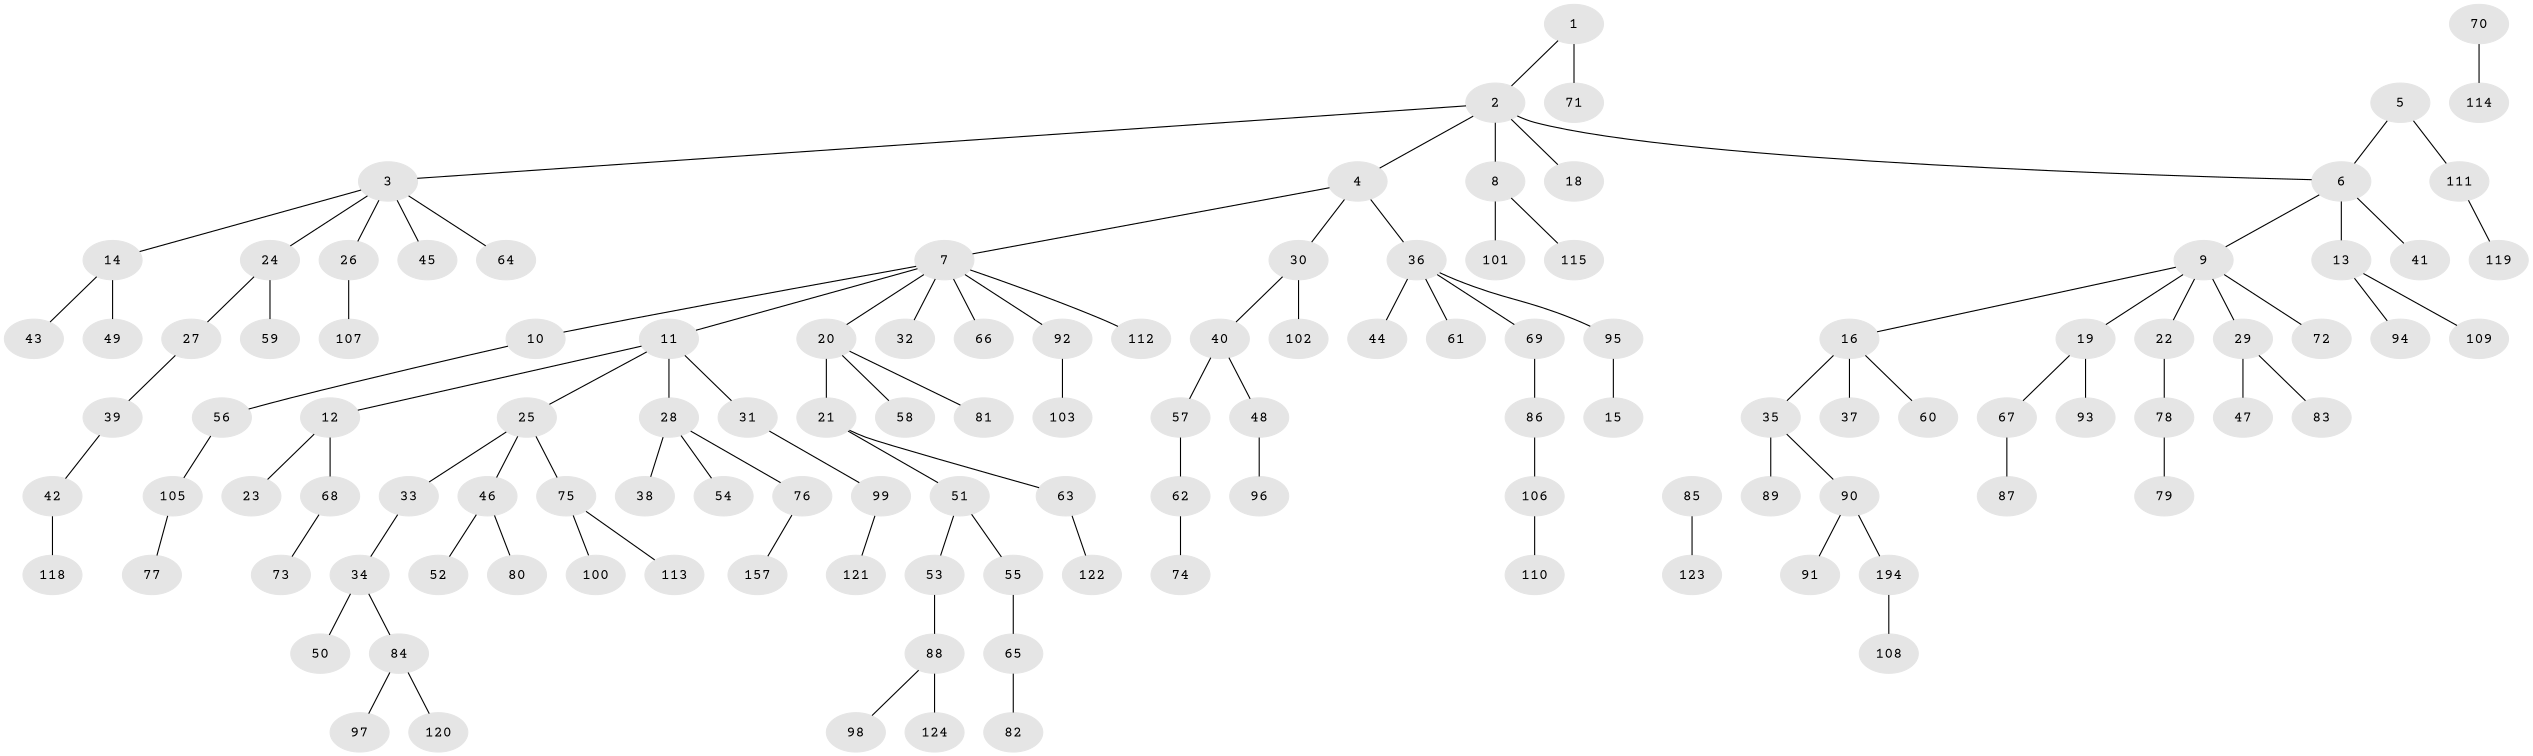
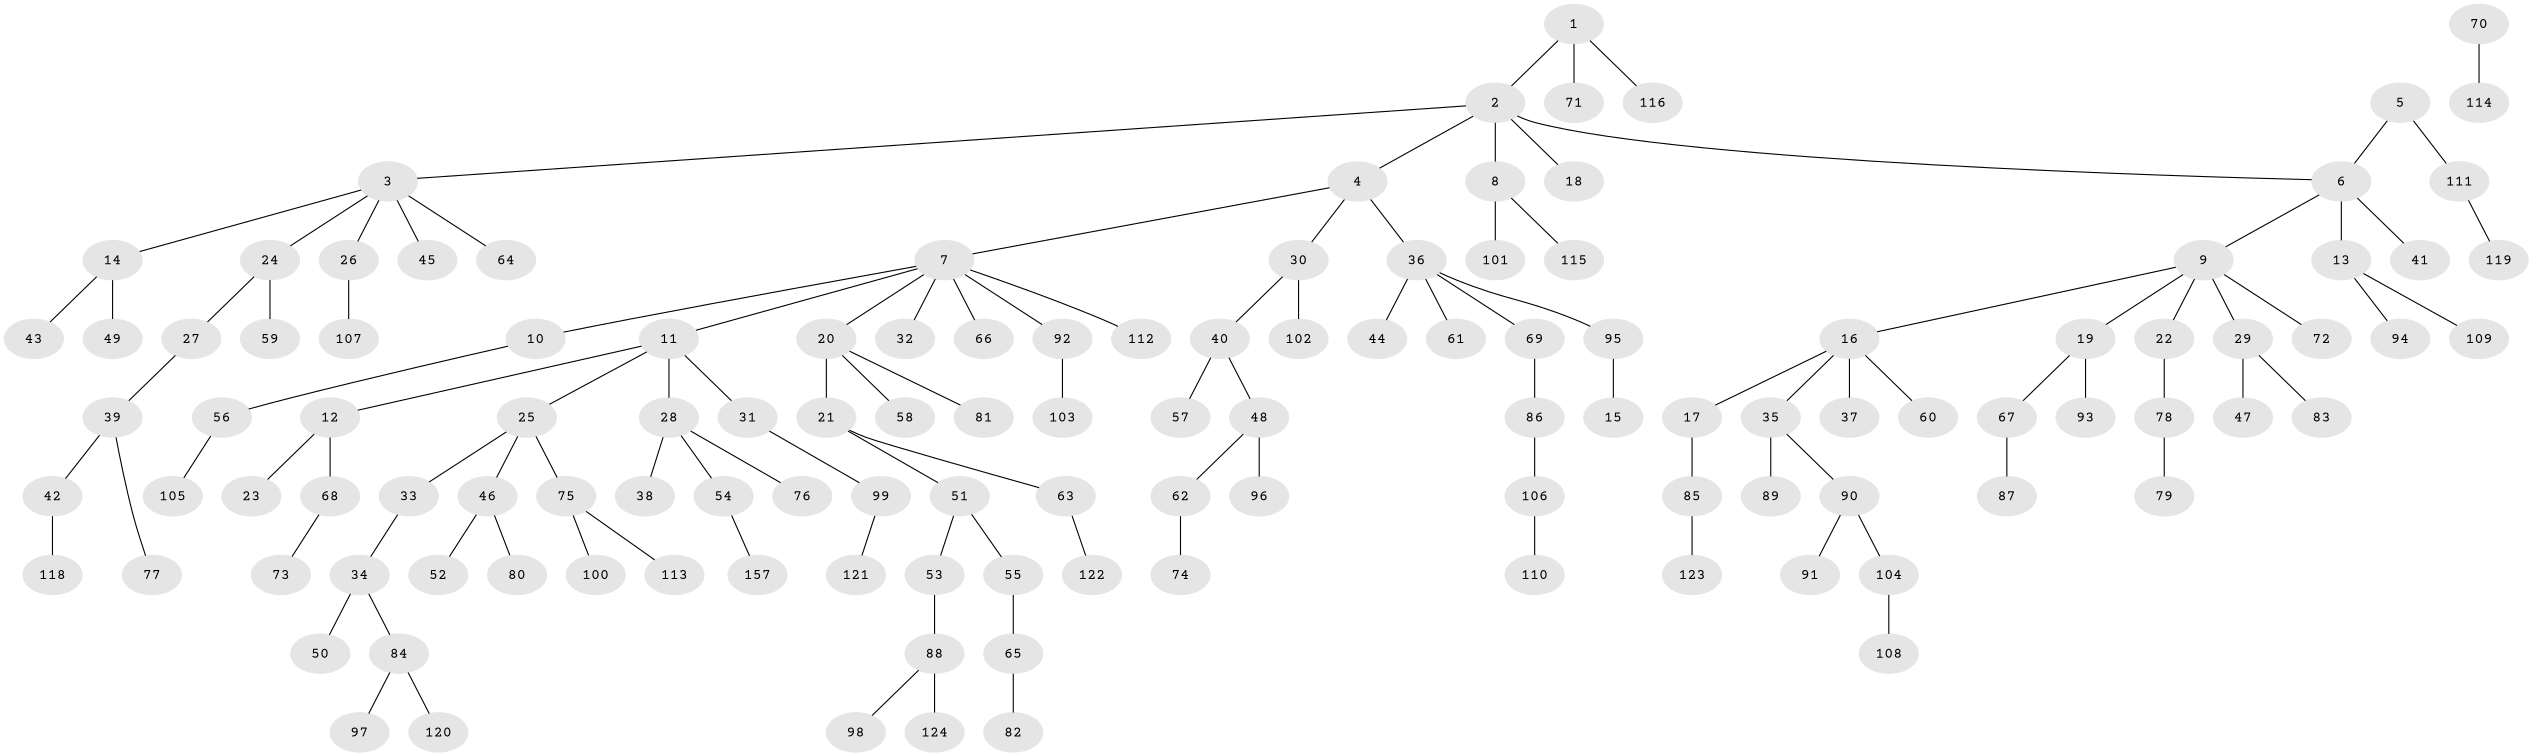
  graph {
    fontname="Courier Prime"
    node [color=gray90 fontname="Courier Prime" style=filled]
    edge [fontname="Courier Prime"]
    1
    2
    71
+   116
    3
    4
    8
    18
    6
    14
    24
    26
    45
    64
    7
    30
    36
    5
    111
    101
    115
    43
    49
    27
    59
    107
    10
    11
    20
    32
    66
    92
    112
    40
    102
    44
    61
    69
    95
    9
    13
    41
    119
    16
    19
    22
    29
    72
    94
    109
    56
    12
    25
    28
    31
    21
    58
    81
    103
+   17
    35
    37
    60
    67
    93
    78
    47
    83
    105
    23
    68
    33
    46
    75
    38
    54
    76
    99
    73
    85
    89
    90
    123
    87
    51
    63
    53
    55
    122
    79
    39
    34
    52
    80
    100
    113
    42
    77
    n99 [label=157]
    48
    57
    121
    70
    114
    50
    84
    97
    120
    91
-   104 [label=194]
+   104
    86
    15
    118
    62
    96
    74
    88
    65
    98
    124
    82
    106
    110
    108
    1 -- 2
    1 -- 71
+   1 -- 116
    2 -- 3
    2 -- 4
    2 -- 8
    2 -- 18
    2 -- 6
    3 -- 14
    3 -- 24
    3 -- 26
    3 -- 45
    3 -- 64
    4 -- 7
    4 -- 30
    4 -- 36
    8 -- 101
    8 -- 115
    6 -- 9
    6 -- 13
    6 -- 41
    14 -- 43
    14 -- 49
    24 -- 27
    24 -- 59
    26 -- 107
    7 -- 10
    7 -- 11
    7 -- 20
    7 -- 32
    7 -- 66
    7 -- 92
    7 -- 112
    30 -- 40
    30 -- 102
    36 -- 44
    36 -- 61
    36 -- 69
    36 -- 95
    5 -- 6
    5 -- 111
    111 -- 119
    27 -- 39
    10 -- 56
    11 -- 12
    11 -- 25
    11 -- 28
    11 -- 31
    20 -- 21
    20 -- 58
    20 -- 81
    92 -- 103
    40 -- 48
    40 -- 57
    69 -- 86
    95 -- 15
    9 -- 16
    9 -- 19
    9 -- 22
    9 -- 29
    9 -- 72
    13 -- 94
    13 -- 109
+   16 -- 17
    16 -- 35
    16 -- 37
    16 -- 60
    19 -- 67
    19 -- 93
    22 -- 78
    29 -- 47
    29 -- 83
    56 -- 105
    12 -- 23
    12 -- 68
    25 -- 33
    25 -- 46
    25 -- 75
    28 -- 38
    28 -- 54
    28 -- 76
    31 -- 99
    21 -- 51
    21 -- 63
+   17 -- 85
    35 -- 89
    35 -- 90
    67 -- 87
    78 -- 79
    68 -- 73
    33 -- 34
    46 -- 52
    46 -- 80
    75 -- 100
    75 -- 113
-   76 -- n99
+   54 -- n99
    99 -- 121
    85 -- 123
    90 -- 91
    90 -- 104
    51 -- 53
    51 -- 55
    63 -- 122
    53 -- 88
    55 -- 65
    39 -- 42
-   105 -- 77
+   39 -- 77
    34 -- 50
    34 -- 84
    42 -- 118
-   57 -- 62
+   48 -- 62
    48 -- 96
    70 -- 114
    84 -- 97
    84 -- 120
    104 -- 108
    86 -- 106
    62 -- 74
    88 -- 98
    88 -- 124
    65 -- 82
    106 -- 110
  }
